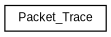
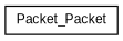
  digraph {
    rankdir=LR
    fontname="Liberation Sans"
-   n1 [color=black fillcolor=white fontname="Liberation Sans" fontsize=10 height=0.2 label=Packet_Trace shape=record style=filled width=0.4]
+   n1 [color=black fillcolor=white fontname="Liberation Sans" fontsize=10 height=0.2 label=Packet_Packet shape=record style=filled width=0.4]
  }
